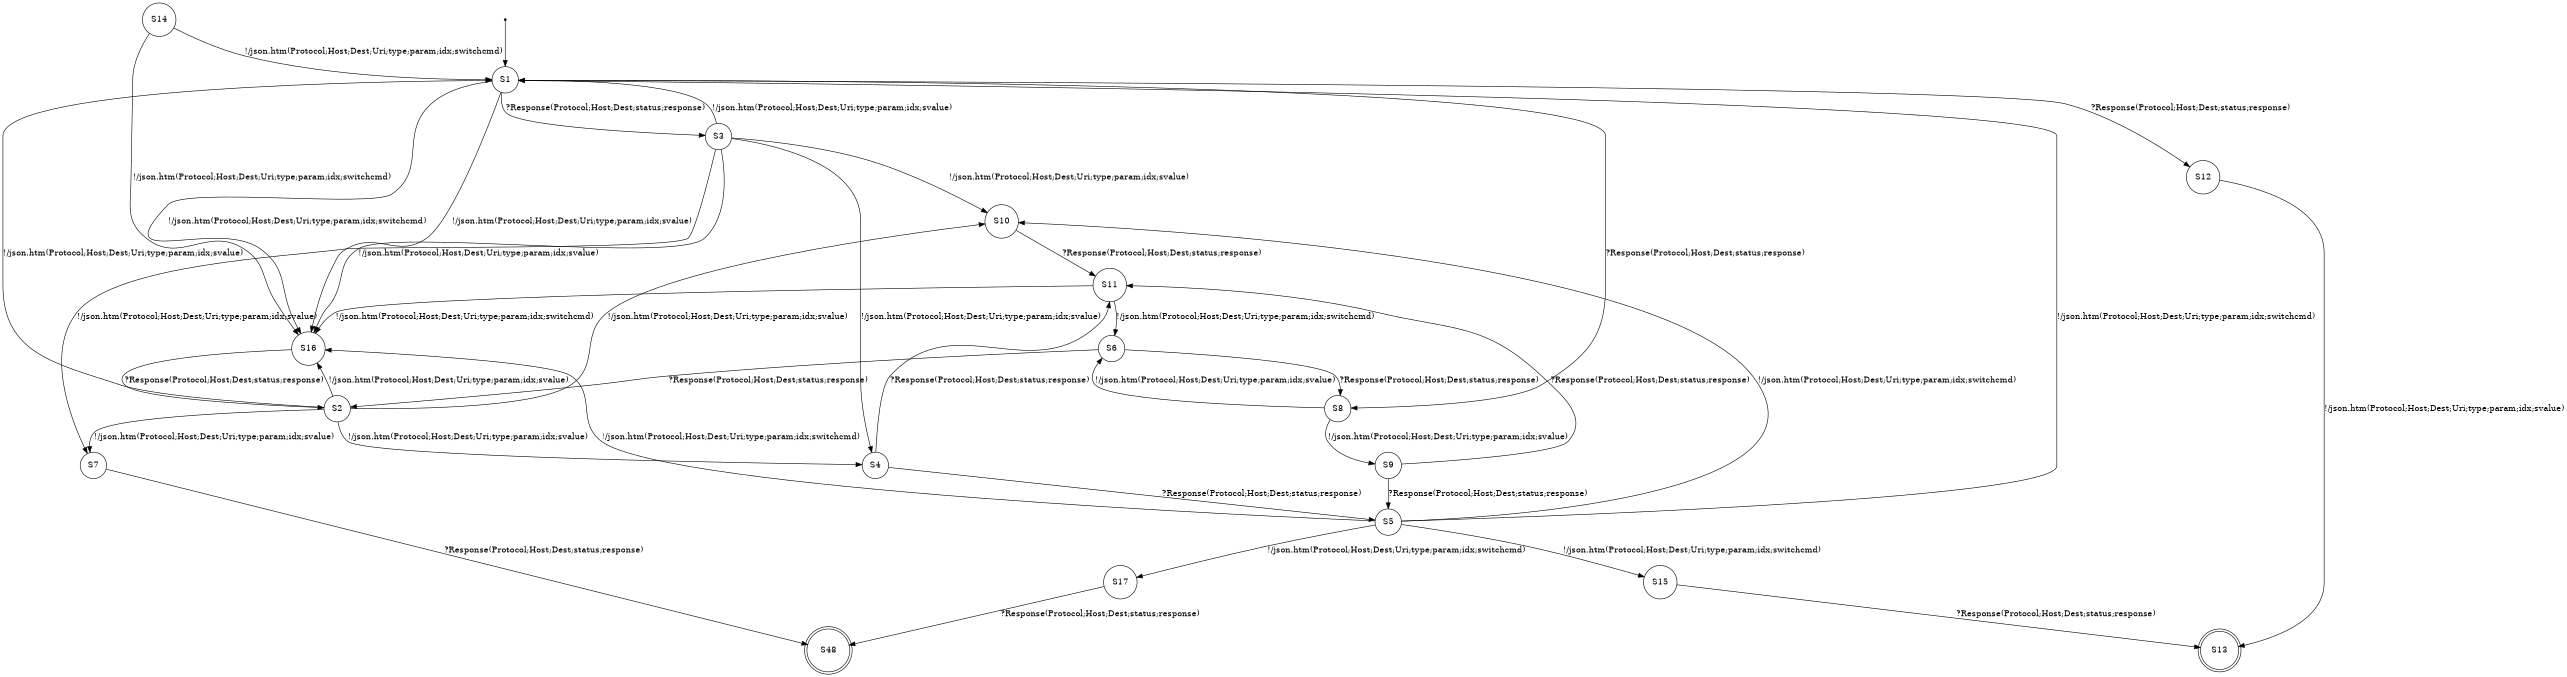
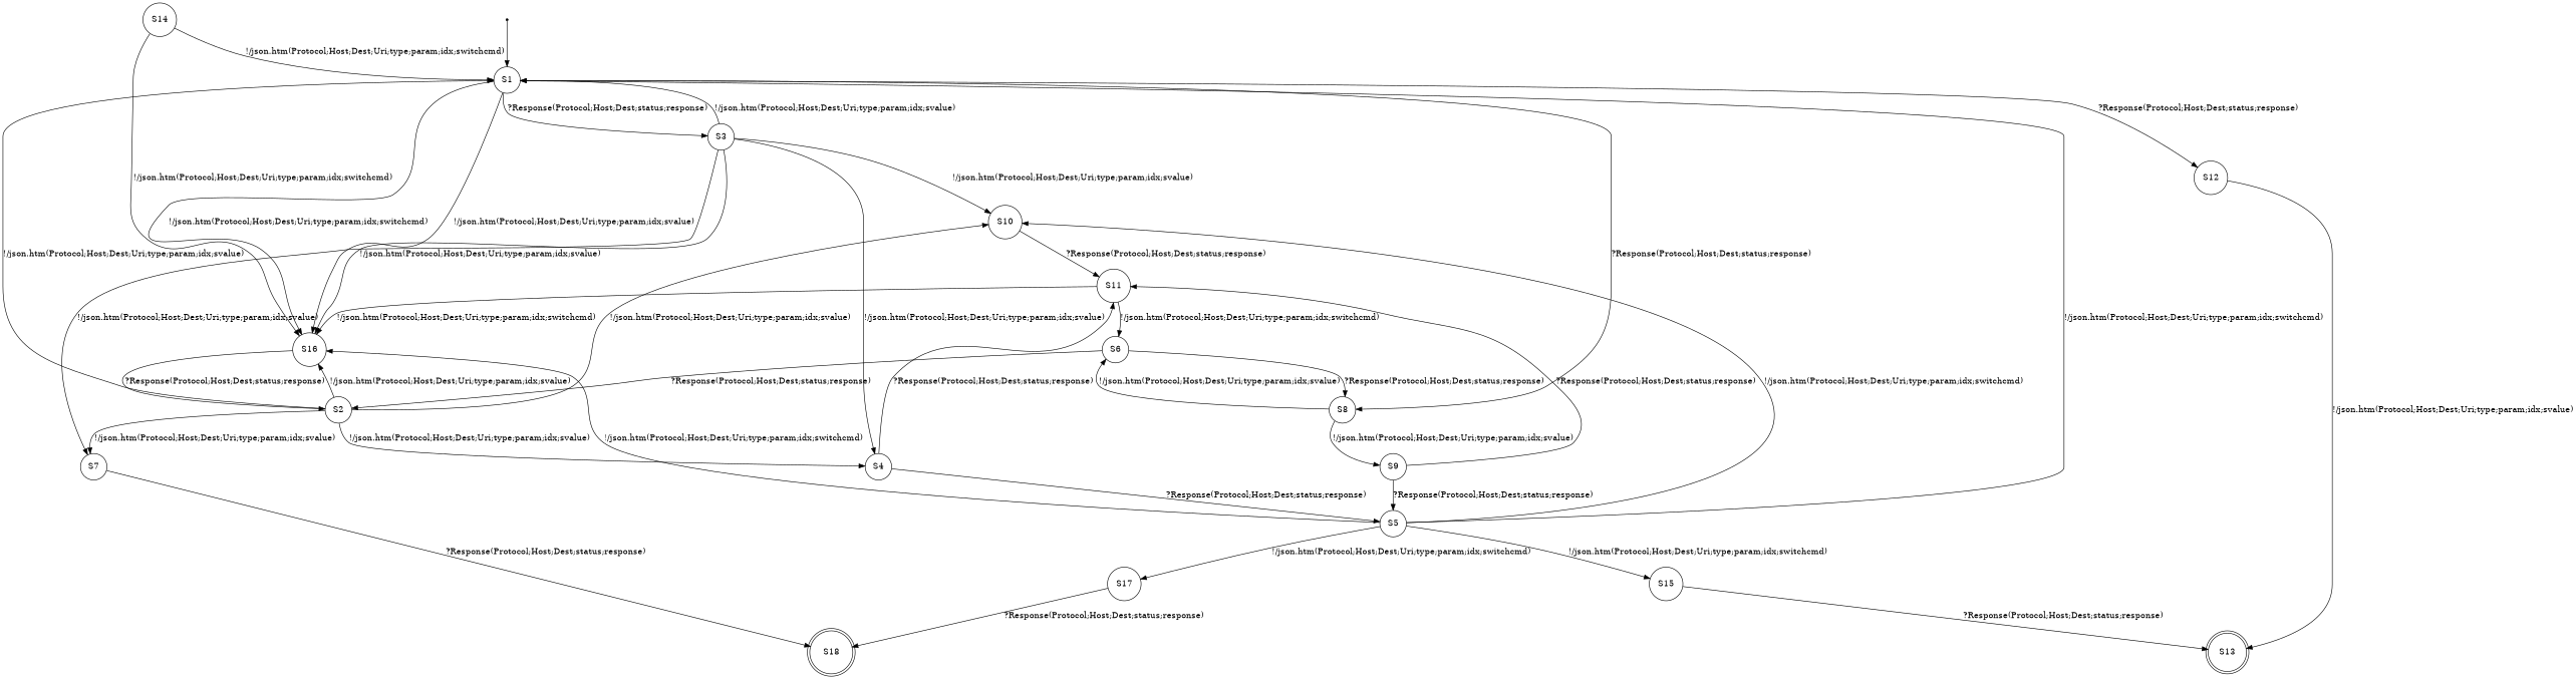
  digraph {
    node [shape=circle]
    S00 [shape=point]
    n2 [label=S1]
    n3 [label=S3]
    n4 [label=S8]
    n5 [label=S12]
    n6 [label=S16]
    n7 [label=S4]
    n8 [label=S7]
    n9 [label=S10]
    n10 [label=S6]
    n11 [label=S9]
    n12 [label=S13 shape=doublecircle]
    n13 [label=S2]
    n14 [label=S5]
    n15 [label=S11]
-   n16 [label=S48 shape=doublecircle]
+   n16 [label=S18 shape=doublecircle]
    n17 [label=S15]
    n18 [label=S17]
    n19 [label=S14]
    S00 -> n2
    n2 -> n3 [label="?Response(Protocol;Host;Dest;status;response)"]
    n2 -> n4 [label="?Response(Protocol;Host;Dest;status;response)"]
    n2 -> n5 [label="?Response(Protocol;Host;Dest;status;response)"]
    n2 -> n6 [label="!/json.htm(Protocol;Host;Dest;Uri;type;param;idx;switchcmd)"]
    n2 -> n6 [label="!/json.htm(Protocol;Host;Dest;Uri;type;param;idx;svalue)"]
    n3 -> n2 [label="!/json.htm(Protocol;Host;Dest;Uri;type;param;idx;svalue)"]
    n3 -> n6 [label="!/json.htm(Protocol;Host;Dest;Uri;type;param;idx;svalue)"]
    n3 -> n7 [label="!/json.htm(Protocol;Host;Dest;Uri;type;param;idx;svalue)"]
    n3 -> n8 [label="!/json.htm(Protocol;Host;Dest;Uri;type;param;idx;svalue)"]
    n3 -> n9 [label="!/json.htm(Protocol;Host;Dest;Uri;type;param;idx;svalue)"]
    n4 -> n10 [label="!/json.htm(Protocol;Host;Dest;Uri;type;param;idx;svalue)"]
    n4 -> n11 [label="!/json.htm(Protocol;Host;Dest;Uri;type;param;idx;svalue)"]
    n5 -> n12 [label="!/json.htm(Protocol;Host;Dest;Uri;type;param;idx;svalue)"]
    n6 -> n13 [label="?Response(Protocol;Host;Dest;status;response)"]
    n7 -> n14 [label="?Response(Protocol;Host;Dest;status;response)"]
    n7 -> n15 [label="?Response(Protocol;Host;Dest;status;response)"]
    n8 -> n16 [label="?Response(Protocol;Host;Dest;status;response)"]
    n9 -> n15 [label="?Response(Protocol;Host;Dest;status;response)"]
    n10 -> n4 [label="?Response(Protocol;Host;Dest;status;response)"]
    n10 -> n13 [label="?Response(Protocol;Host;Dest;status;response)"]
    n11 -> n14 [label="?Response(Protocol;Host;Dest;status;response)"]
    n11 -> n15 [label="?Response(Protocol;Host;Dest;status;response)"]
    n13 -> n2 [label="!/json.htm(Protocol;Host;Dest;Uri;type;param;idx;svalue)"]
    n13 -> n6 [label="!/json.htm(Protocol;Host;Dest;Uri;type;param;idx;svalue)"]
    n13 -> n7 [label="!/json.htm(Protocol;Host;Dest;Uri;type;param;idx;svalue)"]
    n13 -> n8 [label="!/json.htm(Protocol;Host;Dest;Uri;type;param;idx;svalue)"]
    n13 -> n9 [label="!/json.htm(Protocol;Host;Dest;Uri;type;param;idx;svalue)"]
    n14 -> n2 [label="!/json.htm(Protocol;Host;Dest;Uri;type;param;idx;switchcmd)"]
    n14 -> n6 [label="!/json.htm(Protocol;Host;Dest;Uri;type;param;idx;switchcmd)"]
    n14 -> n9 [label="!/json.htm(Protocol;Host;Dest;Uri;type;param;idx;switchcmd)"]
    n14 -> n17 [label="!/json.htm(Protocol;Host;Dest;Uri;type;param;idx;switchcmd)"]
    n14 -> n18 [label="!/json.htm(Protocol;Host;Dest;Uri;type;param;idx;switchcmd)"]
    n15 -> n6 [label="!/json.htm(Protocol;Host;Dest;Uri;type;param;idx;switchcmd)"]
    n15 -> n10 [label="!/json.htm(Protocol;Host;Dest;Uri;type;param;idx;switchcmd)"]
    n17 -> n12 [label="?Response(Protocol;Host;Dest;status;response)"]
    n18 -> n16 [label="?Response(Protocol;Host;Dest;status;response)"]
    n19 -> n2 [label="!/json.htm(Protocol;Host;Dest;Uri;type;param;idx;switchcmd)"]
    n19 -> n6 [label="!/json.htm(Protocol;Host;Dest;Uri;type;param;idx;switchcmd)"]
  }
